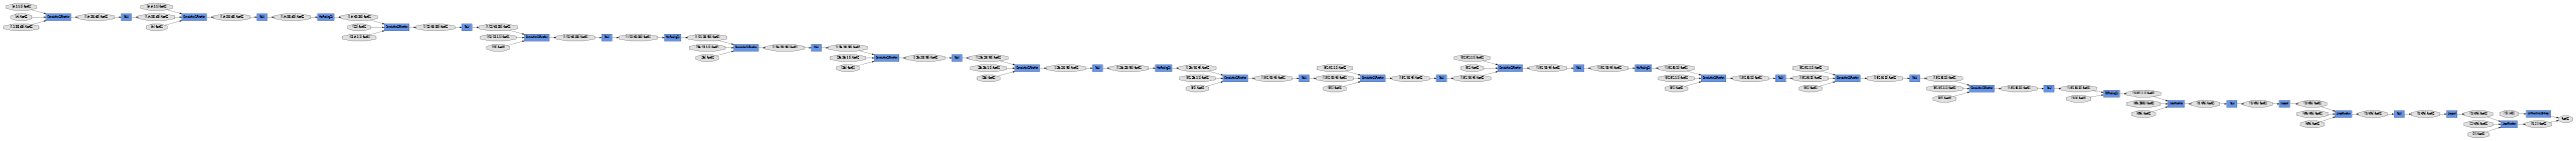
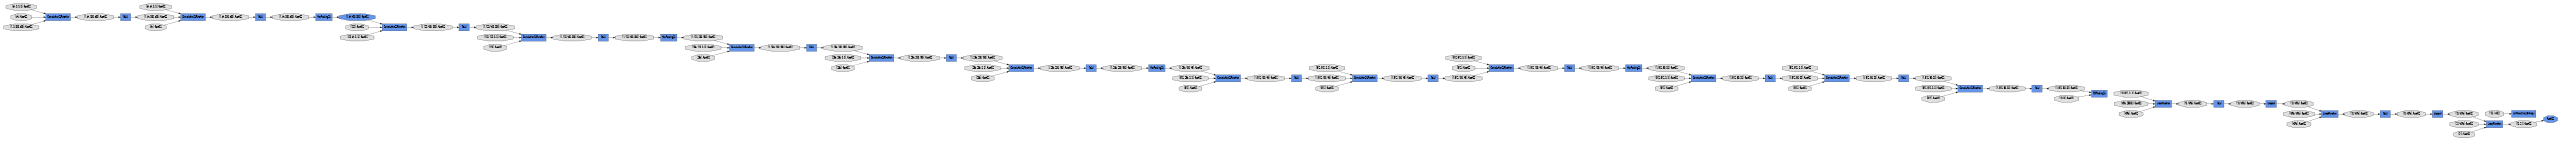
  digraph {
    fontname="Patrick Hand"
    rankdir=LR
    node [fillcolor="#E0E0E0" fontname="Patrick Hand" shape=octagon style=filled]
    edge [fontname="Patrick Hand"]
-   n1 [label=float32]
+   n1 [fillcolor="#6495ED" label=float32]
    n2 [fillcolor="#6495ED" label=SoftmaxCrossEntropy shape=record]
    n3 [fillcolor="#6495ED" label=LinearFunction shape=record]
    n4 [label="(13, 21), float32"]
    n5 [fillcolor="#6495ED" label=Convolution2DFunction shape=record]
    n6 [label="(1, 512, 50, 38), float32"]
    n7 [fillcolor="#6495ED" label=ReLU shape=record]
    n8 [label="(64, 3, 3, 3), float32"]
    n9 [fillcolor="#6495ED" label=Convolution2DFunction shape=record]
    n10 [label="(1, 64, 800, 600), float32"]
    n11 [label="(13, 4096), float32"]
    n12 [fillcolor="#6495ED" label=LinearFunction shape=record]
    n13 [label="(13, 4096), float32"]
    n14 [label="(512, 512, 3, 3), float32"]
    n15 [fillcolor="#6495ED" label=Convolution2DFunction shape=record]
    n16 [label="(1, 512, 100, 75), float32"]
    n17 [label="(512), float32"]
    n18 [label="(13, 512, 7, 7), float32"]
    n19 [fillcolor="#6495ED" label=LinearFunction shape=record]
    n20 [label="(13, 4096), float32"]
    n21 [fillcolor="#6495ED" label=MaxPooling2D shape=record]
    n22 [label="(1, 512, 50, 38), float32"]
    n23 [label="(1, 512, 50, 38), float32"]
    n24 [fillcolor="#6495ED" label=ReLU shape=record]
    n25 [label="(1, 512, 50, 38), float32"]
    n26 [label="(512, 512, 3, 3), float32"]
    n27 [fillcolor="#6495ED" label=Convolution2DFunction shape=record]
    n28 [label="(1, 512, 100, 75), float32"]
    n29 [label="(1, 512, 50, 38), float32"]
    n30 [fillcolor="#6495ED" label=ROIPooling2D shape=record]
    n31 [fillcolor="#6495ED" label=Dropout shape=record]
    n32 [label="(13, 4096), float32"]
    n33 [label="(1, 256, 100, 75), float32"]
    n34 [fillcolor="#6495ED" label=Convolution2DFunction shape=record]
    n35 [label="(1, 512, 100, 75), float32"]
    n36 [label="(13, 4096), float32"]
    n37 [fillcolor="#6495ED" label=Dropout shape=record]
    n38 [fillcolor="#6495ED" label=ReLU shape=record]
    n39 [label="(512, 512, 3, 3), float32"]
    n40 [fillcolor="#6495ED" label=Convolution2DFunction shape=record]
    n41 [label="(13, 4096), float32"]
    n42 [label="(1, 512, 50, 38), float32"]
    n43 [label="(512), float32"]
    n44 [label="(1, 512, 50, 38), float32"]
    n45 [label="(512, 512, 3, 3), float32"]
    n46 [fillcolor="#6495ED" label=Convolution2DFunction shape=record]
    n47 [label="(512), float32"]
    n48 [fillcolor="#6495ED" label=ReLU shape=record]
    n49 [label="(1, 512, 100, 75), float32"]
    n50 [label="(1, 512, 100, 75), float32"]
    n51 [label="(1, 128, 400, 300), float32"]
    n52 [fillcolor="#6495ED" label=ReLU shape=record]
    n53 [label="(1, 128, 400, 300), float32"]
    n54 [fillcolor="#6495ED" label=Convolution2DFunction shape=record]
    n55 [label="(64, 64, 3, 3), float32"]
    n56 [fillcolor="#6495ED" label=Convolution2DFunction shape=record]
    n57 [label="(1, 64, 800, 600), float32"]
    n58 [fillcolor="#6495ED" label=ReLU shape=record]
    n59 [fillcolor="#6495ED" label=ReLU shape=record]
    n60 [label="(1, 64, 800, 600), float32"]
    n61 [fillcolor="#6495ED" label=MaxPooling2D shape=record]
    n62 [label="(4096, 25088), float32"]
    n63 [label="(4096), float32"]
    n64 [label="(4096, 4096), float32"]
    n65 [label="(4096), float32"]
-   n66 [label="(1, 64, 400, 300), float32"]
+   n66 [fillcolor="#6495ED" label="(1, 64, 400, 300), float32"]
    n67 [fillcolor="#6495ED" label=Convolution2DFunction shape=record]
    n68 [fillcolor="#6495ED" label=Convolution2DFunction shape=record]
    n69 [label="(1, 256, 200, 150), float32"]
    n70 [fillcolor="#6495ED" label=ReLU shape=record]
    n71 [fillcolor="#6495ED" label=ReLU shape=record]
    n72 [label="(13), int32"]
    n73 [label="(1, 512, 100, 75), float32"]
    n74 [fillcolor="#6495ED" label=ReLU shape=record]
    n75 [label="(1, 256, 200, 150), float32"]
    n76 [fillcolor="#6495ED" label=Convolution2DFunction shape=record]
    n77 [label="(1, 256, 200, 150), float32"]
    n78 [fillcolor="#6495ED" label=ReLU shape=record]
    n79 [label="(1, 128, 400, 300), float32"]
    n80 [label="(1, 128, 400, 300), float32"]
    n81 [label="(512, 512, 3, 3), float32"]
    n82 [label="(128), float32"]
    n83 [label="(1, 64, 800, 600), float32"]
    n84 [label="(64), float32"]
    n85 [label="(128, 64, 3, 3), float32"]
    n86 [label="(1, 256, 200, 150), float32"]
    n87 [fillcolor="#6495ED" label=ReLU shape=record]
    n88 [label="(1, 256, 200, 150), float32"]
    n89 [fillcolor="#6495ED" label=Convolution2DFunction shape=record]
    n90 [label="(512), float32"]
    n91 [fillcolor="#6495ED" label=ReLU shape=record]
    n92 [label="(512), float32"]
    n93 [label="(64), float32"]
    n94 [fillcolor="#6495ED" label=ReLU shape=record]
    n95 [label="(1, 256, 200, 150), float32"]
    n96 [fillcolor="#6495ED" label=ReLU shape=record]
    n97 [label="(1, 128, 200, 150), float32"]
    n98 [label="(128, 128, 3, 3), float32"]
    n99 [label="(21, 4096), float32"]
    n100 [label="(128), float32"]
    n101 [label="(21), float32"]
    n102 [fillcolor="#6495ED" label=MaxPooling2D shape=record]
    n103 [fillcolor="#6495ED" label=MaxPooling2D shape=record]
    n104 [label="(256, 128, 3, 3), float32"]
    n105 [label="(256), float32"]
    n106 [label="(1, 3, 800, 600), float32"]
    n107 [label="(256, 256, 3, 3), float32"]
    n108 [label="(256), float32"]
    n109 [label="(256, 256, 3, 3), float32"]
    n110 [label="(256), float32"]
    n111 [label="(512, 256, 3, 3), float32"]
    n112 [label="(512), float32"]
    n113 [label="(13, 5), float32"]
-   n2 -> n1
    n3 -> n4
    n4 -> n1
    n5 -> n6
    n6 -> n7
    n7 -> n42
    n8 -> n9
    n9 -> n10
    n10 -> n71
    n11 -> n12
    n12 -> n13
    n13 -> n58
    n14 -> n15
    n15 -> n16
    n16 -> n48
    n17 -> n15
    n18 -> n19
    n19 -> n20
    n20 -> n96
    n21 -> n22
    n22 -> n5
    n23 -> n24
    n24 -> n25
    n25 -> n46
    n26 -> n27
    n27 -> n28
    n28 -> n74
    n29 -> n30
-   n30 -> n18
    n31 -> n32
    n32 -> n3
    n33 -> n34
    n34 -> n35
    n35 -> n91
    n36 -> n37
    n37 -> n11
    n38 -> n29
    n39 -> n40
    n40 -> n23
    n41 -> n31
    n42 -> n40
    n43 -> n40
    n44 -> n38
    n45 -> n46
    n46 -> n44
    n47 -> n46
    n48 -> n49
    n49 -> n21
    n50 -> n15
    n51 -> n52
    n52 -> n53
    n53 -> n103
    n54 -> n51
    n55 -> n56
    n56 -> n57
    n57 -> n59
    n58 -> n41
    n59 -> n60
    n60 -> n61
    n61 -> n66
    n62 -> n19
    n63 -> n19
    n64 -> n12
    n65 -> n12
    n66 -> n67
    n67 -> n80
    n68 -> n69
    n69 -> n70
    n70 -> n88
    n71 -> n83
    n72 -> n2
    n73 -> n27
    n74 -> n50
    n75 -> n76
    n76 -> n77
    n77 -> n94
    n78 -> n79
    n79 -> n54
    n80 -> n78
    n81 -> n5
    n82 -> n67
    n83 -> n56
    n84 -> n9
    n85 -> n67
    n86 -> n87
    n87 -> n75
    n88 -> n89
    n89 -> n86
    n90 -> n5
    n91 -> n73
    n92 -> n27
    n93 -> n56
    n94 -> n95
    n95 -> n102
    n96 -> n36
    n97 -> n68
    n98 -> n54
    n99 -> n3
    n100 -> n54
    n101 -> n3
    n102 -> n33
    n103 -> n97
    n104 -> n68
    n105 -> n68
    n106 -> n9
    n107 -> n89
    n108 -> n89
    n109 -> n76
    n110 -> n76
    n111 -> n34
    n112 -> n34
    n113 -> n30
  }
